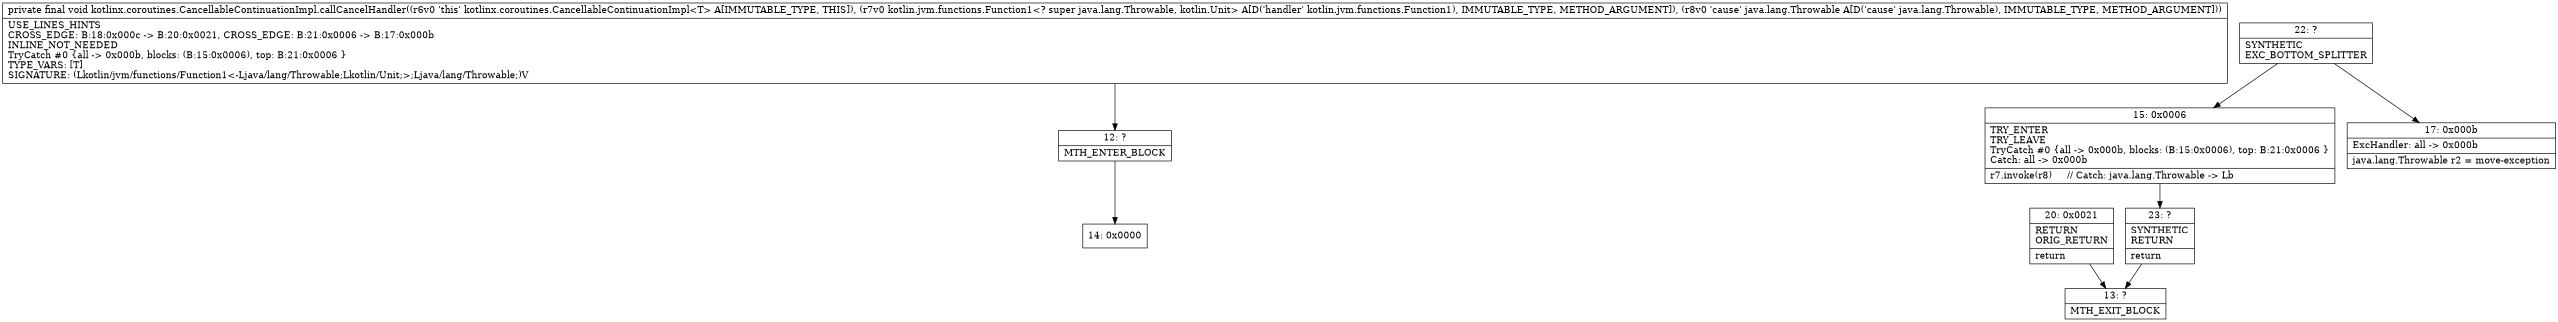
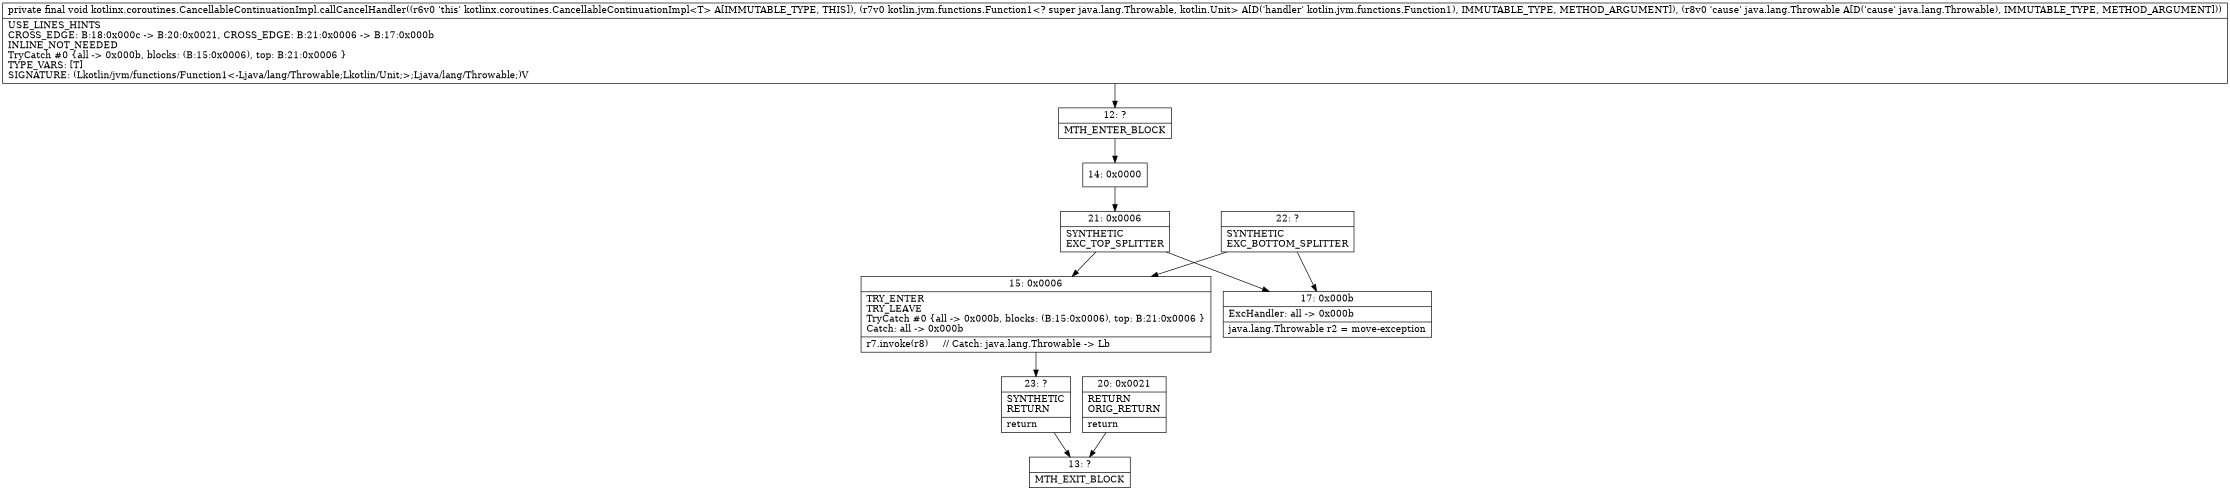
  digraph {
    node [shape=record]
    n1 [label="{12\:\ ?|MTH_ENTER_BLOCK\l}"]
    n2 [label="{14\:\ 0x0000}"]
+   n3 [label="{21\:\ 0x0006|SYNTHETIC\lEXC_TOP_SPLITTER\l}"]
    n4 [label="{15\:\ 0x0006|TRY_ENTER\lTRY_LEAVE\lTryCatch #0 \{all \-\> 0x000b, blocks: (B:15:0x0006), top: B:21:0x0006 \}\lCatch: all \-\> 0x000b\l|r7.invoke(r8)     \/\/ Catch: java.lang.Throwable \-\> Lb\l}"]
    n5 [label="{17\:\ 0x000b|ExcHandler: all \-\> 0x000b\l|java.lang.Throwable r2 = move\-exception\l}"]
    n6 [label="{23\:\ ?|SYNTHETIC\lRETURN\l|return\l}"]
    n7 [label="{22\:\ ?|SYNTHETIC\lEXC_BOTTOM_SPLITTER\l}"]
    n8 [label="{13\:\ ?|MTH_EXIT_BLOCK\l}"]
    n9 [label="{20\:\ 0x0021|RETURN\lORIG_RETURN\l|return\l}"]
    n10 [label="{private final void kotlinx.coroutines.CancellableContinuationImpl.callCancelHandler((r6v0 'this' kotlinx.coroutines.CancellableContinuationImpl\<T\> A[IMMUTABLE_TYPE, THIS]), (r7v0 kotlin.jvm.functions.Function1\<? super java.lang.Throwable, kotlin.Unit\> A[D('handler' kotlin.jvm.functions.Function1), IMMUTABLE_TYPE, METHOD_ARGUMENT]), (r8v0 'cause' java.lang.Throwable A[D('cause' java.lang.Throwable), IMMUTABLE_TYPE, METHOD_ARGUMENT]))  | USE_LINES_HINTS\lCROSS_EDGE: B:18:0x000c \-\> B:20:0x0021, CROSS_EDGE: B:21:0x0006 \-\> B:17:0x000b\lINLINE_NOT_NEEDED\lTryCatch #0 \{all \-\> 0x000b, blocks: (B:15:0x0006), top: B:21:0x0006 \}\lTYPE_VARS: [T]\lSIGNATURE: (Lkotlin\/jvm\/functions\/Function1\<\-Ljava\/lang\/Throwable;Lkotlin\/Unit;\>;Ljava\/lang\/Throwable;)V\l}"]
    n1 -> n2
+   n2 -> n3
+   n3 -> n4
+   n3 -> n5
    n4 -> n6
    n6 -> n8
    n7 -> n4
    n7 -> n5
    n9 -> n8
    n10 -> n1
  }
